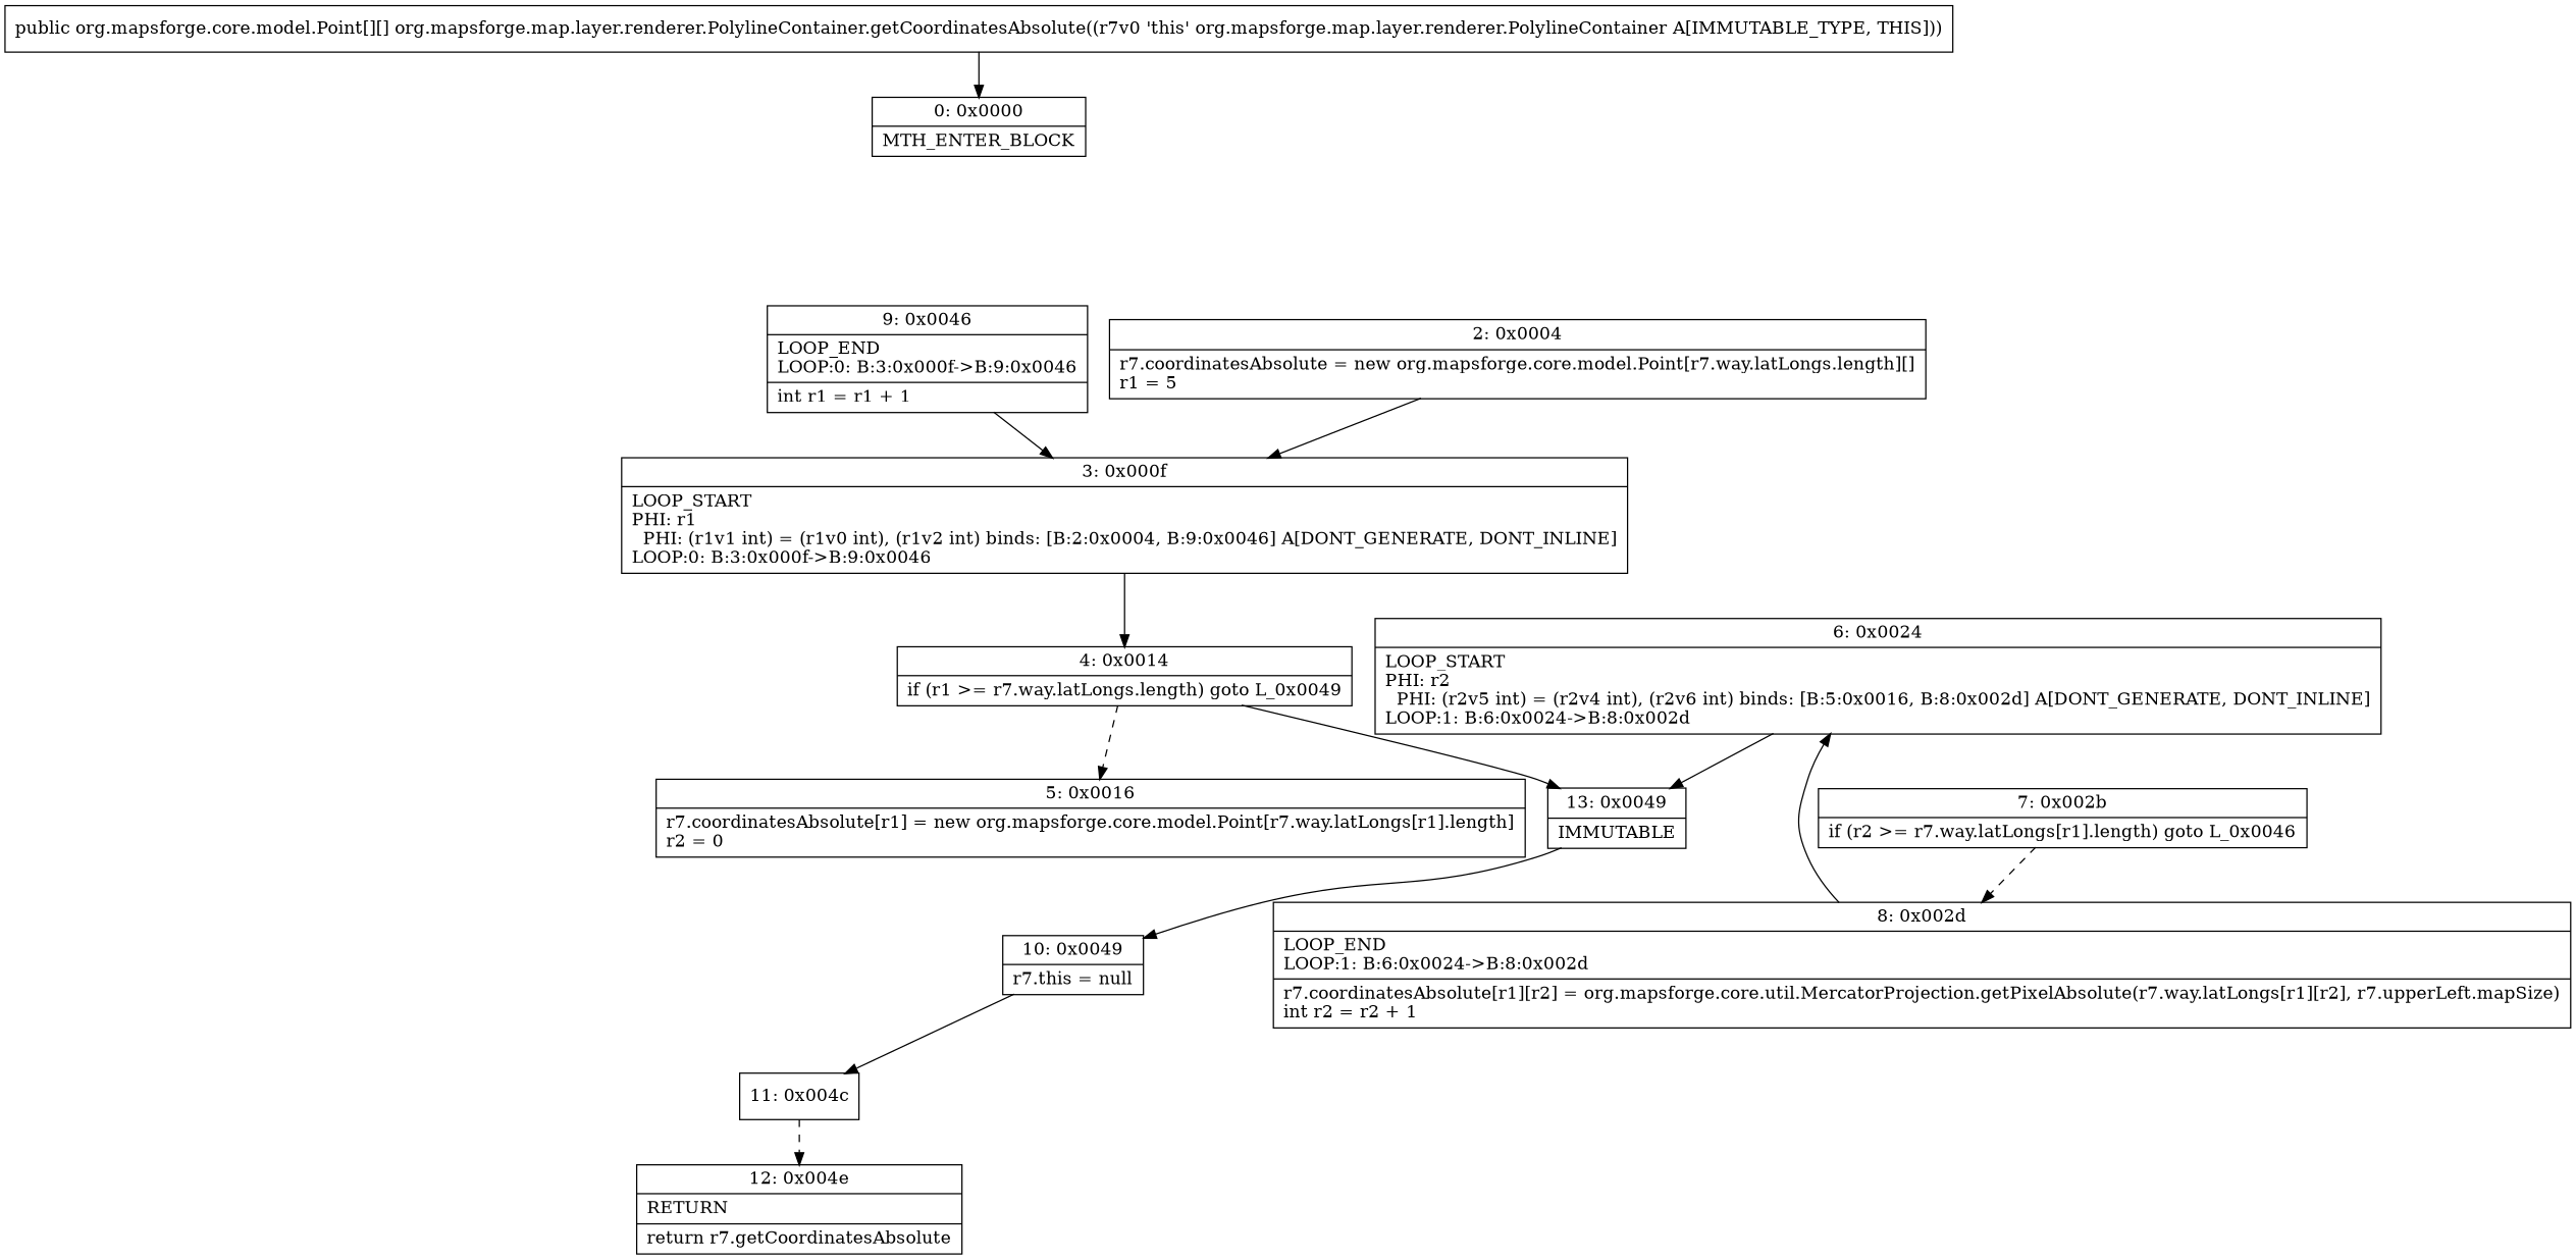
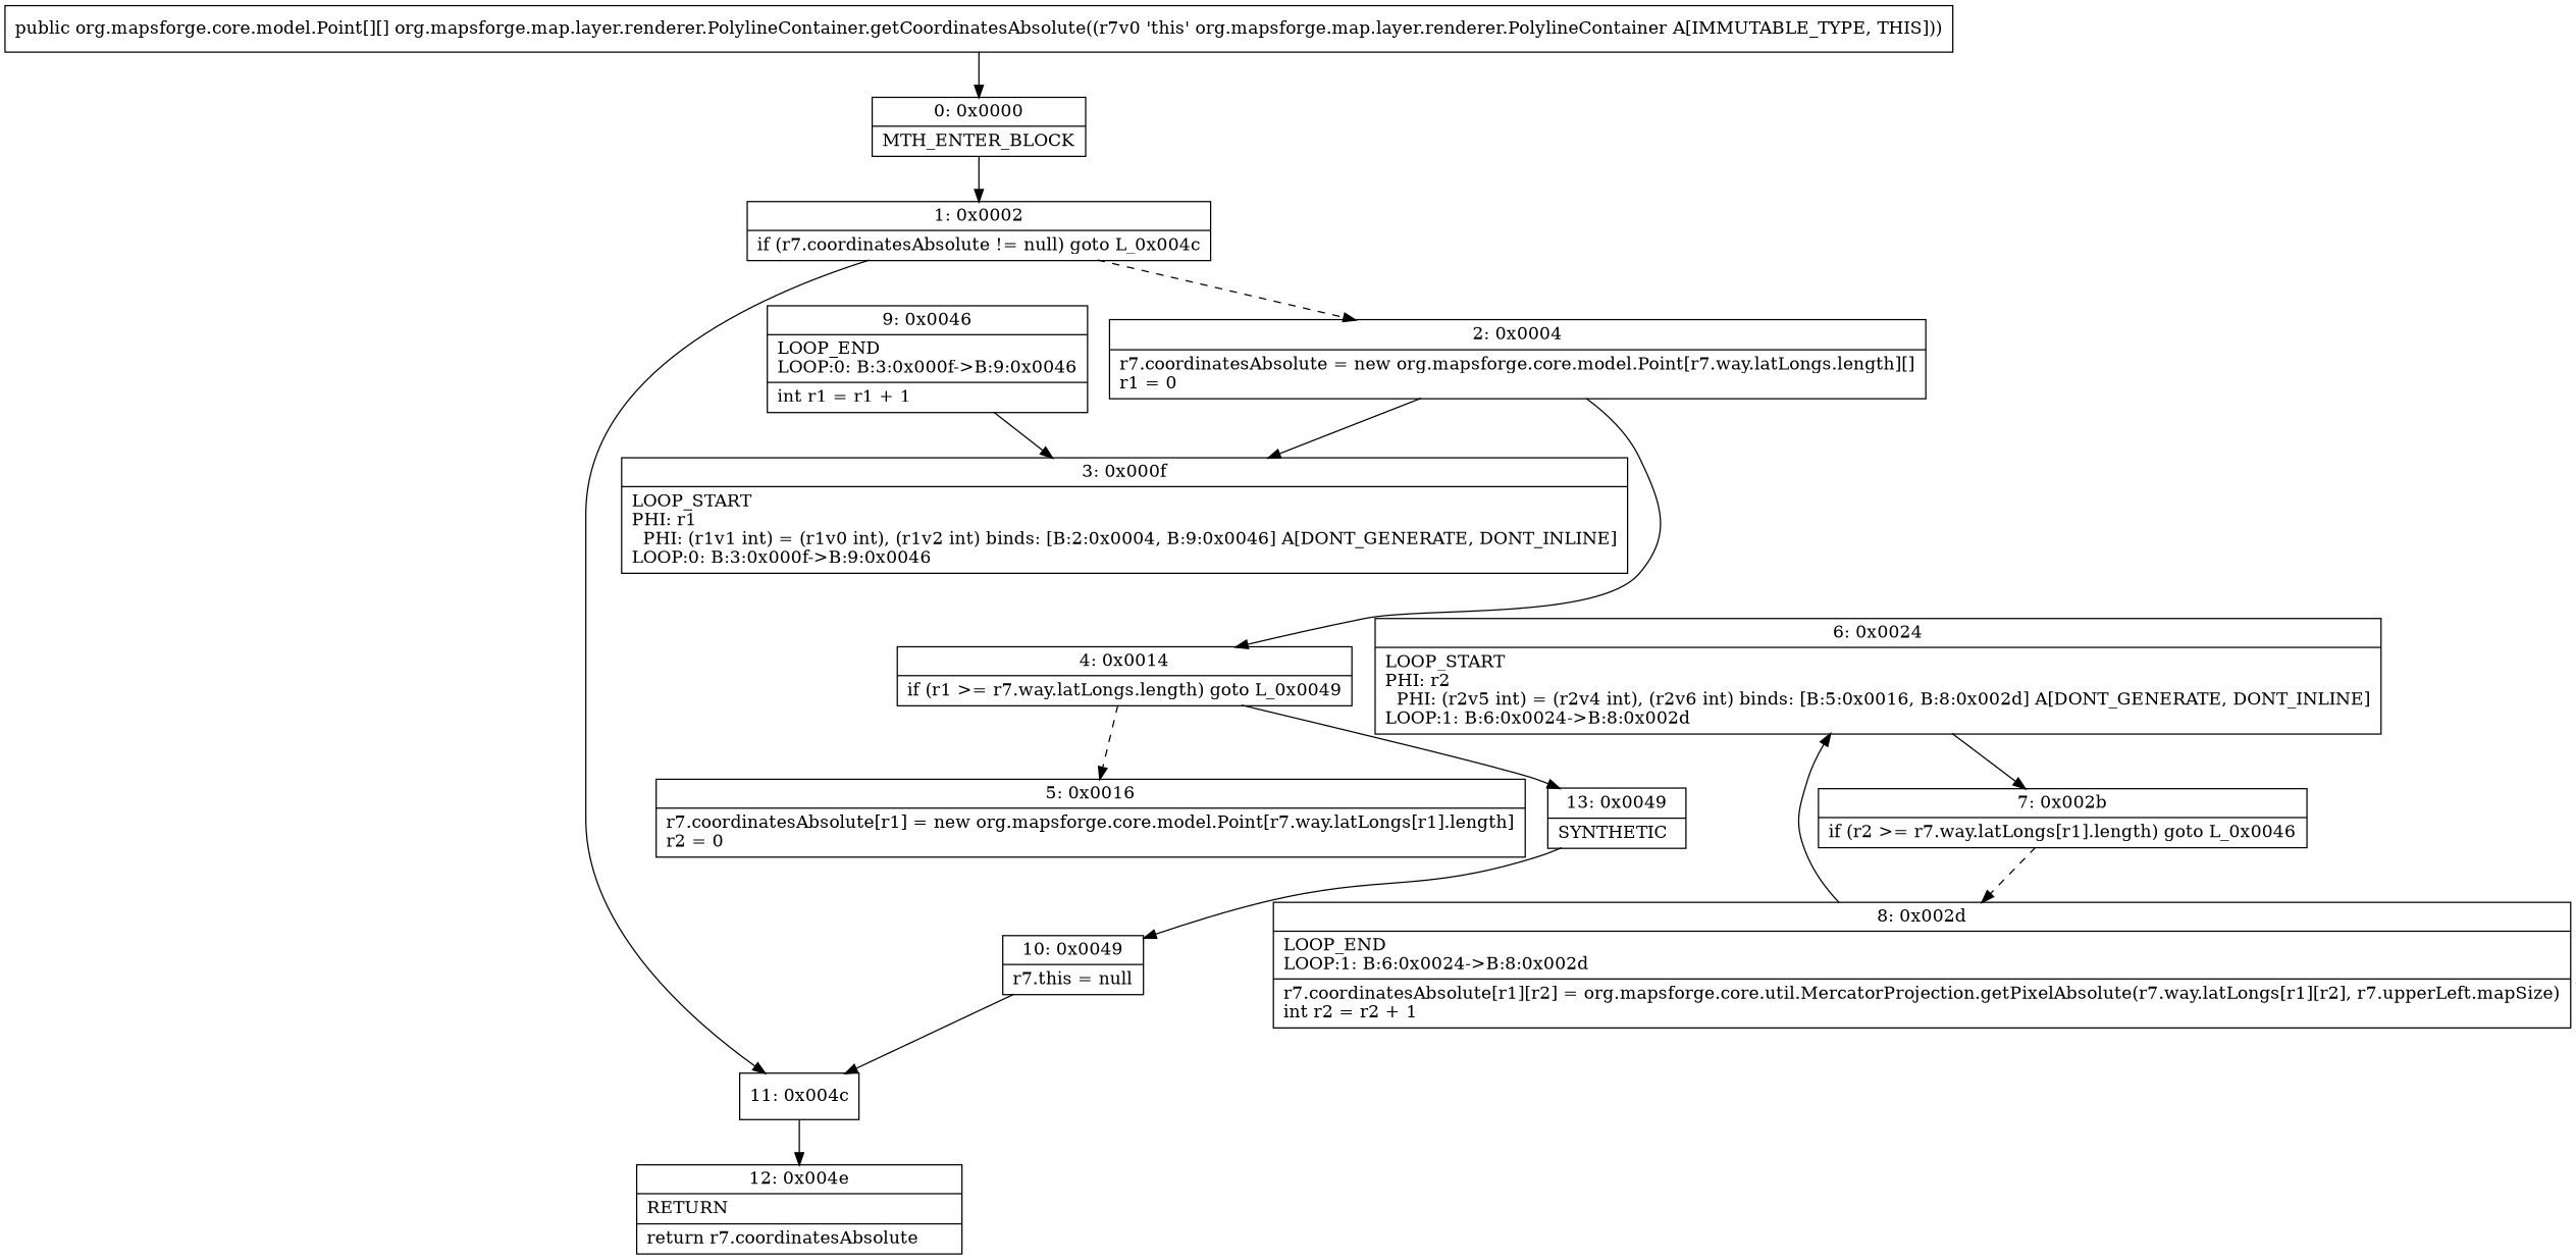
  digraph {
    node [shape=record]
    n1 [label="{0\:\ 0x0000|MTH_ENTER_BLOCK\l}"]
-   n3 [label="{2\:\ 0x0004|r7.coordinatesAbsolute = new org.mapsforge.core.model.Point[r7.way.latLongs.length][]\lr1 = 5\l}"]
+   n2 [label="{1\:\ 0x0002|if (r7.coordinatesAbsolute != null) goto L_0x004c\l}"]
+   n3 [label="{2\:\ 0x0004|r7.coordinatesAbsolute = new org.mapsforge.core.model.Point[r7.way.latLongs.length][]\lr1 = 0\l}"]
    n4 [label="{11\:\ 0x004c}"]
    n5 [label="{3\:\ 0x000f|LOOP_START\lPHI: r1 \l  PHI: (r1v1 int) = (r1v0 int), (r1v2 int) binds: [B:2:0x0004, B:9:0x0046] A[DONT_GENERATE, DONT_INLINE]\lLOOP:0: B:3:0x000f\-\>B:9:0x0046\l}"]
-   n6 [label="{12\:\ 0x004e|RETURN\l|return r7.getCoordinatesAbsolute\l}"]
+   n6 [label="{12\:\ 0x004e|RETURN\l|return r7.coordinatesAbsolute\l}"]
    n7 [label="{4\:\ 0x0014|if (r1 \>= r7.way.latLongs.length) goto L_0x0049\l}"]
    n8 [label="{5\:\ 0x0016|r7.coordinatesAbsolute[r1] = new org.mapsforge.core.model.Point[r7.way.latLongs[r1].length]\lr2 = 0\l}"]
-   n9 [label="{13\:\ 0x0049|IMMUTABLE\l}"]
+   n9 [label="{13\:\ 0x0049|SYNTHETIC\l}"]
    n10 [label="{10\:\ 0x0049|r7.this = null\l}"]
    n11 [label="{6\:\ 0x0024|LOOP_START\lPHI: r2 \l  PHI: (r2v5 int) = (r2v4 int), (r2v6 int) binds: [B:5:0x0016, B:8:0x002d] A[DONT_GENERATE, DONT_INLINE]\lLOOP:1: B:6:0x0024\-\>B:8:0x002d\l}"]
    n12 [label="{7\:\ 0x002b|if (r2 \>= r7.way.latLongs[r1].length) goto L_0x0046\l}"]
    n13 [label="{8\:\ 0x002d|LOOP_END\lLOOP:1: B:6:0x0024\-\>B:8:0x002d\l|r7.coordinatesAbsolute[r1][r2] = org.mapsforge.core.util.MercatorProjection.getPixelAbsolute(r7.way.latLongs[r1][r2], r7.upperLeft.mapSize)\lint r2 = r2 + 1\l}"]
    n14 [label="{9\:\ 0x0046|LOOP_END\lLOOP:0: B:3:0x000f\-\>B:9:0x0046\l|int r1 = r1 + 1\l}"]
    n15 [label="{public org.mapsforge.core.model.Point[][] org.mapsforge.map.layer.renderer.PolylineContainer.getCoordinatesAbsolute((r7v0 'this' org.mapsforge.map.layer.renderer.PolylineContainer A[IMMUTABLE_TYPE, THIS])) }"]
+   n1 -> n2
+   n2 -> n3 [style=dashed]
+   n2 -> n4
    n3 -> n5
-   n4 -> n6 [style=dashed]
-   n5 -> n7
+   n4 -> n6
+   n3 -> n7
    n7 -> n8 [style=dashed]
    n7 -> n9
    n9 -> n10
    n10 -> n4
-   n11 -> n9
+   n11 -> n12
    n12 -> n13 [style=dashed]
    n13 -> n11
    n14 -> n5
    n15 -> n1
  }
